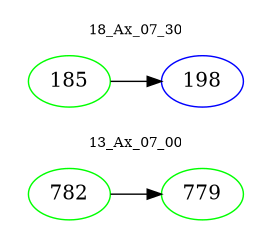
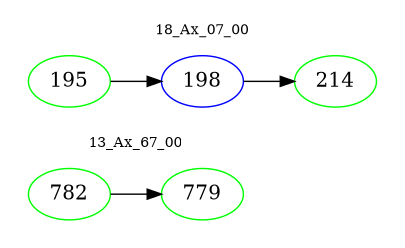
  digraph {
    rankdir=LR
    node [color=green]
    edge [color=black]
    n1 [label=782]
    n2 [label=779]
-   n3 [label=185]
+   n3 [label=195]
    n4 [color=blue label=198]
+   n5 [label=214]
    subgraph cluster_1 {
      color=white
      fontsize=10
-     label="13_Ax_07_00"
+     label="13_Ax_67_00"
      n1
      n2
    }
    subgraph cluster_2 {
      color=white
      fontsize=10
-     label="18_Ax_07_30"
+     label="18_Ax_07_00"
      n3
      n4
+     n5
    }
    n1 -> n2
    n3 -> n4
+   n4 -> n5
  }
